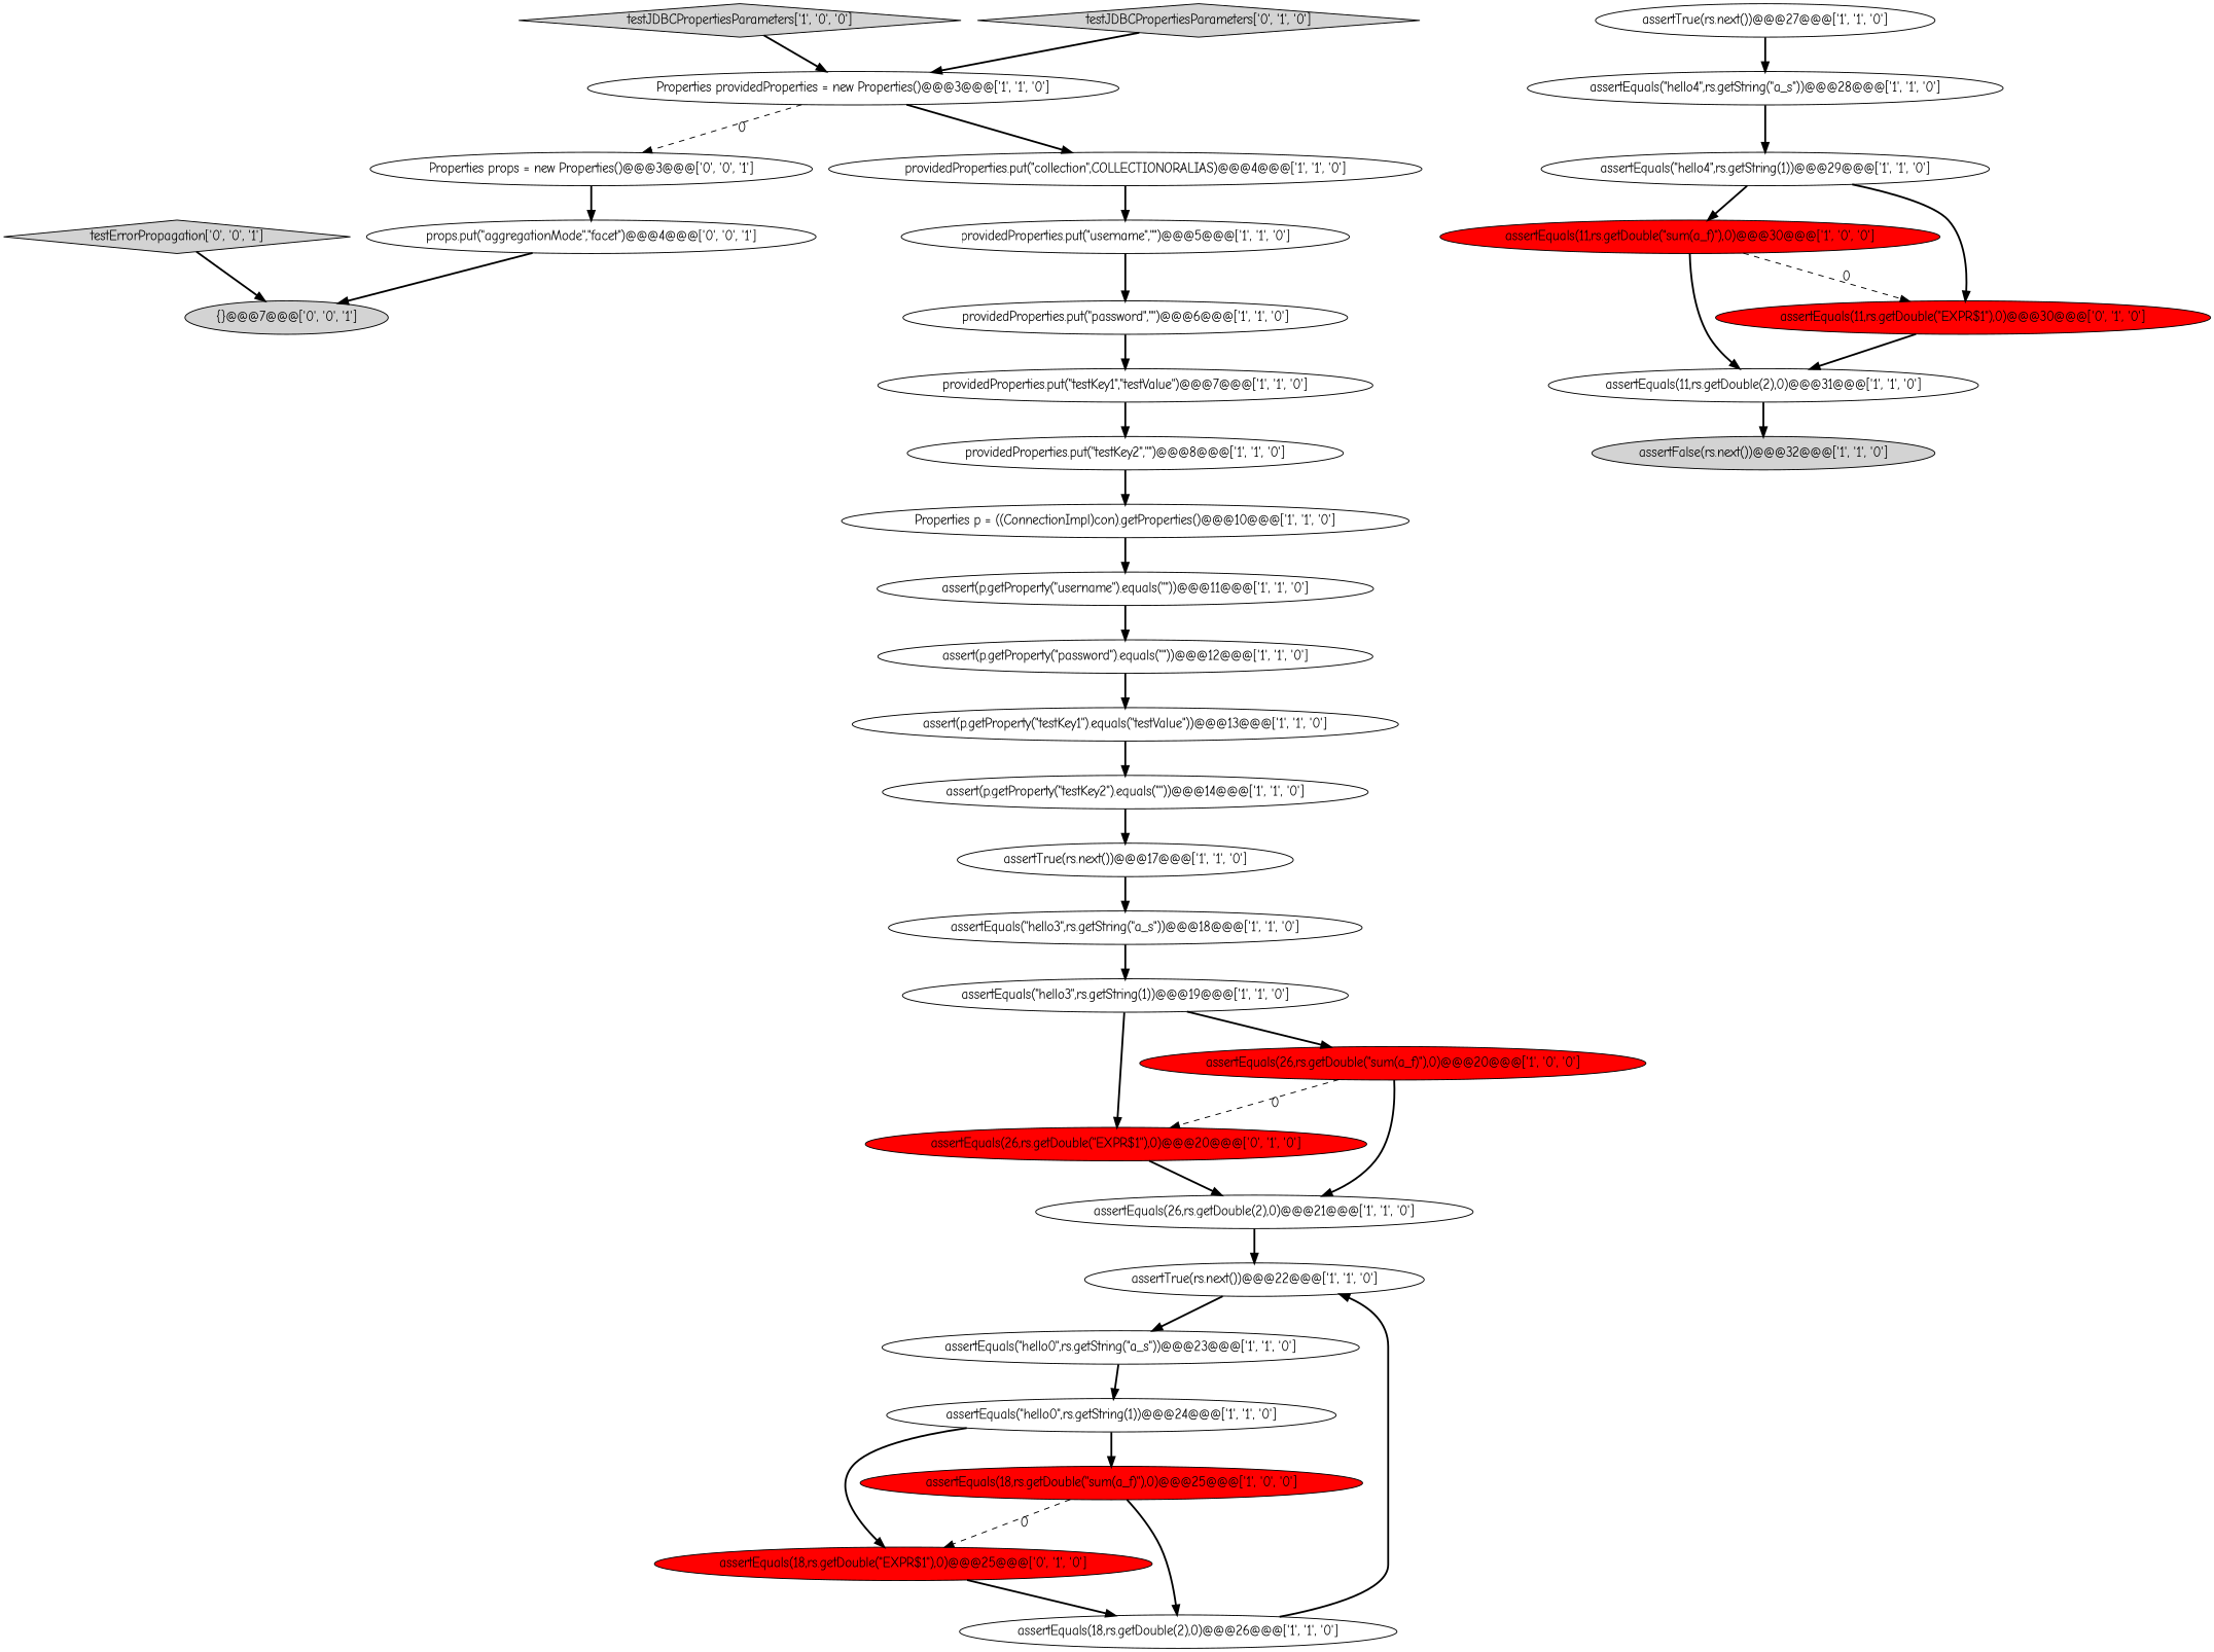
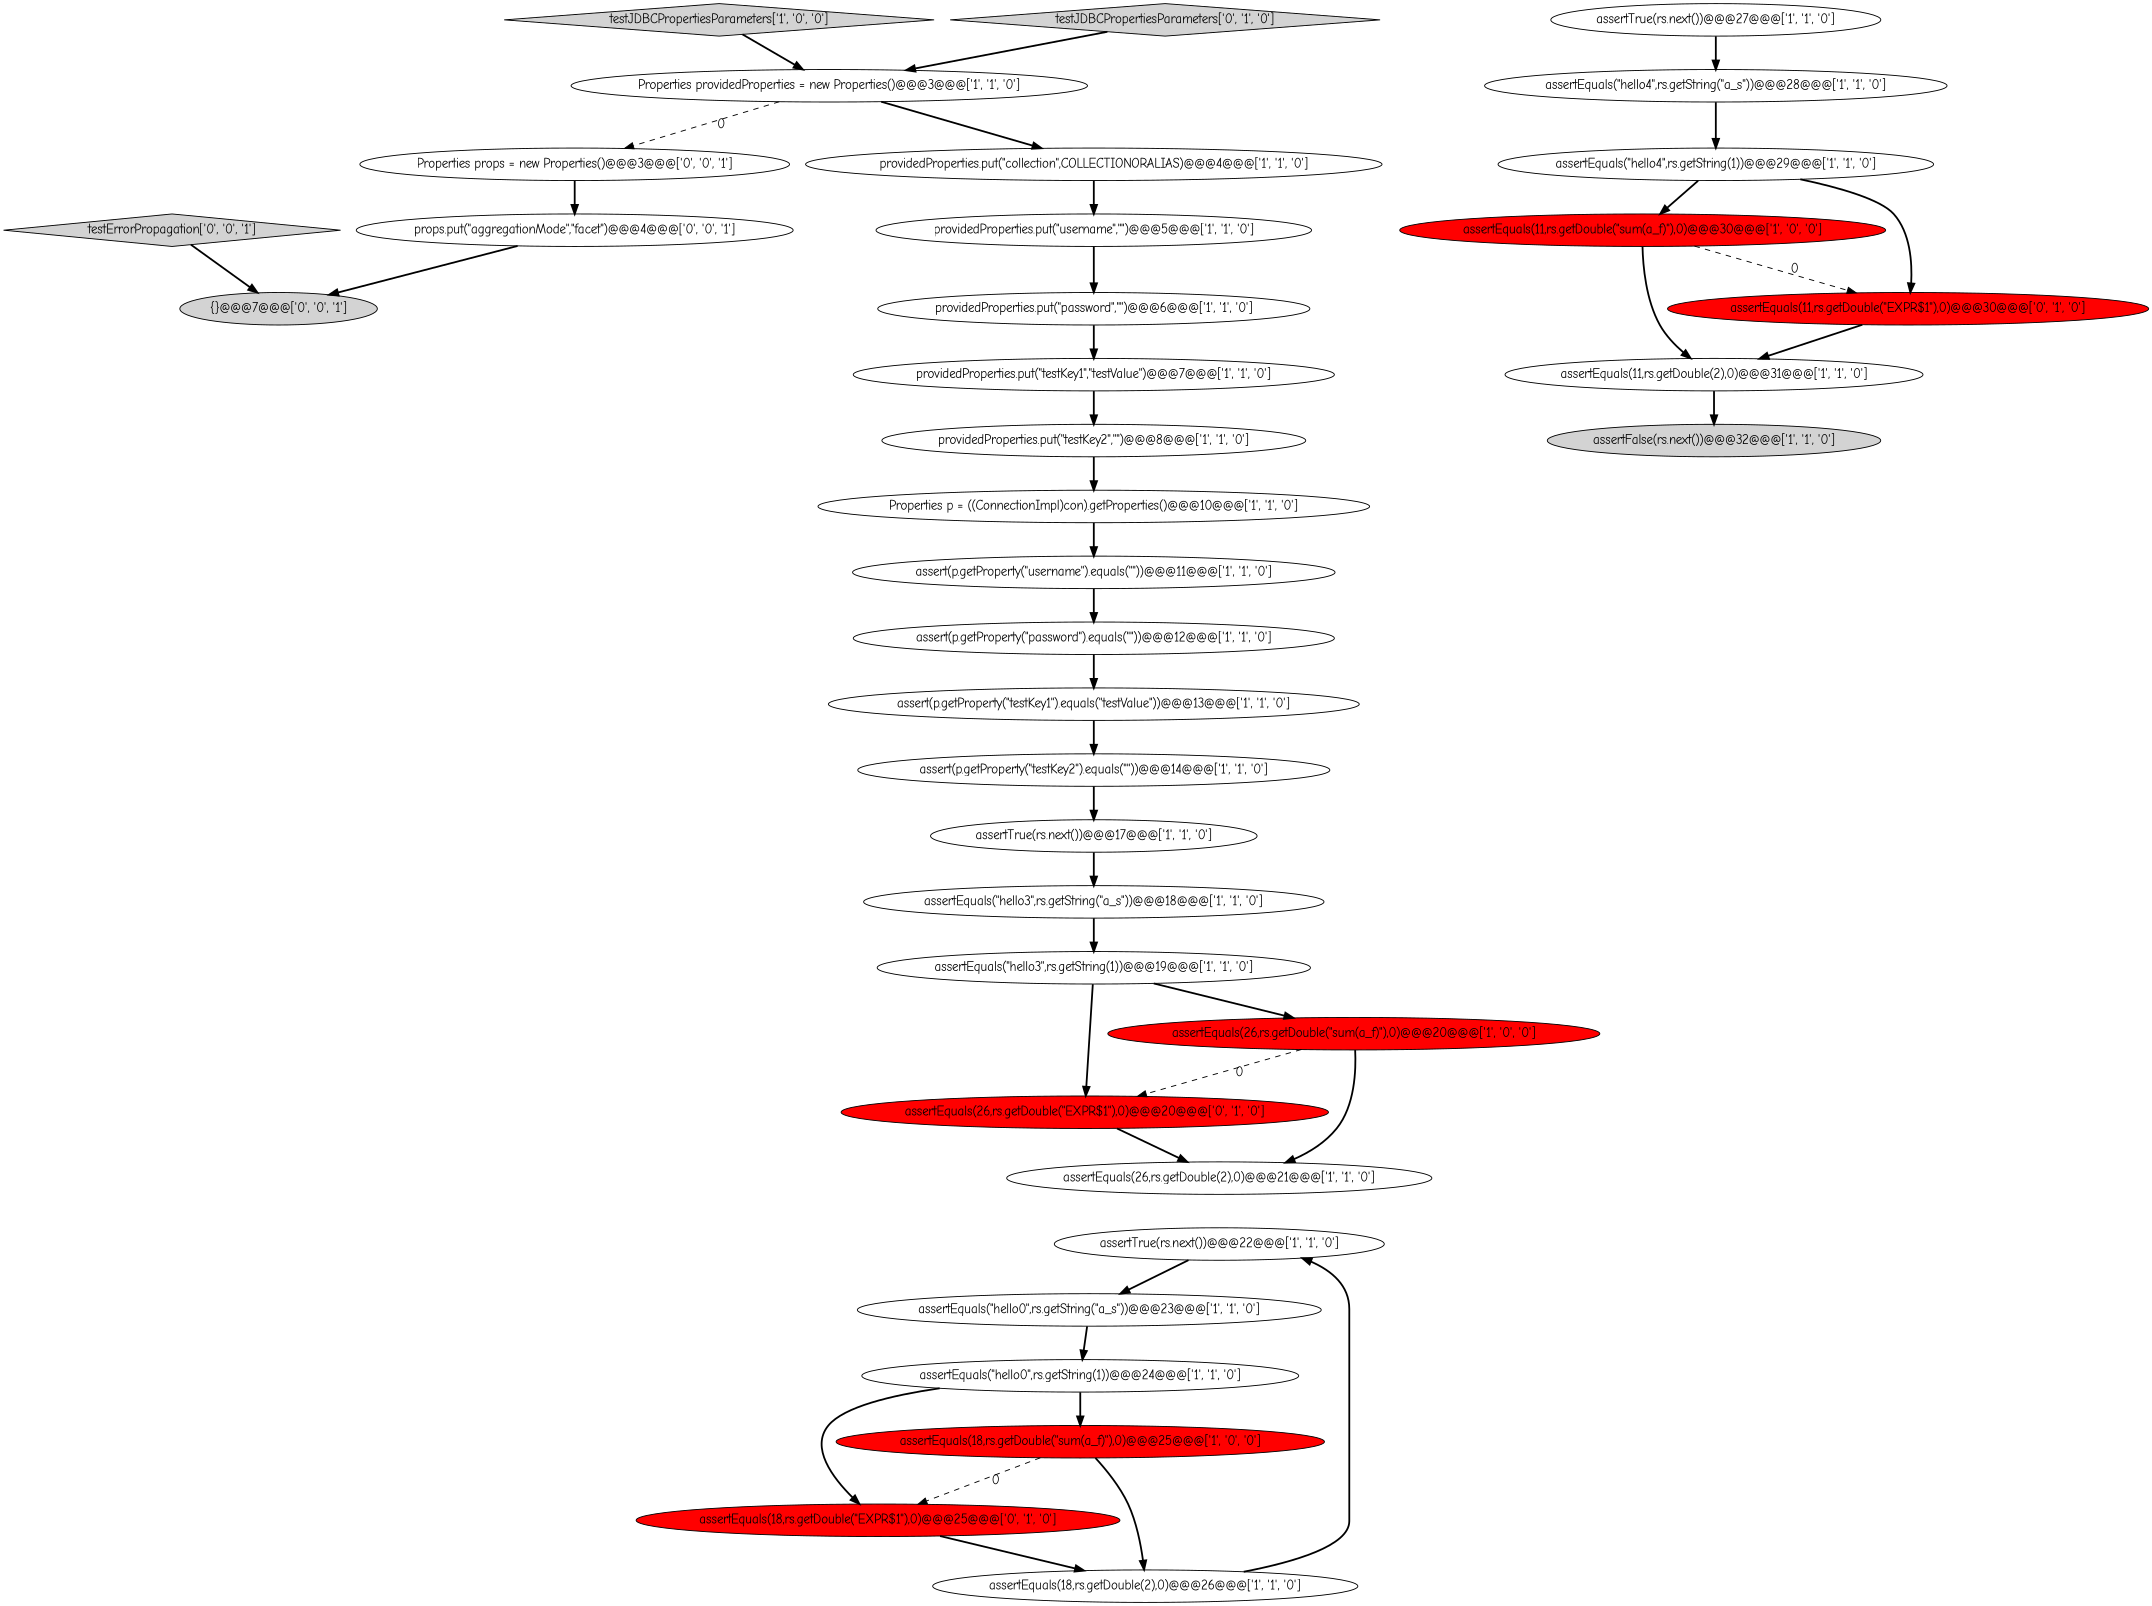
  digraph {
    fontname="Comic Neue"
    node [fillcolor=white fontname="Comic Neue" shape=ellipse style=filled]
    edge [fontname="Comic Neue" style=bold]
    n1 [label="assertTrue(rs.next())@@@22@@@['1', '1', '0']"]
    n2 [label="assertEquals(\"hello0\",rs.getString(\"a_s\"))@@@23@@@['1', '1', '0']"]
    n3 [label="assertEquals(\"hello0\",rs.getString(1))@@@24@@@['1', '1', '0']"]
    n4 [fillcolor=lightgray label="{}@@@7@@@['0', '0', '1']"]
    n5 [label="assert(p.getProperty(\"testKey2\").equals(\"\"))@@@14@@@['1', '1', '0']"]
    n6 [label="assertTrue(rs.next())@@@17@@@['1', '1', '0']"]
    n7 [label="assertEquals(\"hello3\",rs.getString(\"a_s\"))@@@18@@@['1', '1', '0']"]
    n8 [label="assertEquals(11,rs.getDouble(2),0)@@@31@@@['1', '1', '0']"]
    n9 [fillcolor=lightgray label="assertFalse(rs.next())@@@32@@@['1', '1', '0']"]
    n10 [label="assertEquals(18,rs.getDouble(2),0)@@@26@@@['1', '1', '0']"]
    n11 [label="assertTrue(rs.next())@@@27@@@['1', '1', '0']"]
    n12 [label="assertEquals(\"hello4\",rs.getString(\"a_s\"))@@@28@@@['1', '1', '0']"]
    n13 [label="assert(p.getProperty(\"testKey1\").equals(\"testValue\"))@@@13@@@['1', '1', '0']"]
    n14 [label="assertEquals(\"hello3\",rs.getString(1))@@@19@@@['1', '1', '0']"]
    n15 [fillcolor=red label="assertEquals(26,rs.getDouble(\"EXPR$1\"),0)@@@20@@@['0', '1', '0']"]
    n16 [fillcolor=red label="assertEquals(26,rs.getDouble(\"sum(a_f)\"),0)@@@20@@@['1', '0', '0']"]
    n17 [label="Properties p = ((ConnectionImpl)con).getProperties()@@@10@@@['1', '1', '0']"]
    n18 [label="assert(p.getProperty(\"username\").equals(\"\"))@@@11@@@['1', '1', '0']"]
    n19 [label="assert(p.getProperty(\"password\").equals(\"\"))@@@12@@@['1', '1', '0']"]
    n20 [fillcolor=red label="assertEquals(18,rs.getDouble(\"EXPR$1\"),0)@@@25@@@['0', '1', '0']"]
    n21 [label="Properties props = new Properties()@@@3@@@['0', '0', '1']"]
    n22 [label="props.put(\"aggregationMode\",\"facet\")@@@4@@@['0', '0', '1']"]
    n23 [label="assertEquals(\"hello4\",rs.getString(1))@@@29@@@['1', '1', '0']"]
    n24 [label="Properties providedProperties = new Properties()@@@3@@@['1', '1', '0']"]
    n25 [label="providedProperties.put(\"collection\",COLLECTIONORALIAS)@@@4@@@['1', '1', '0']"]
    n26 [label="providedProperties.put(\"username\",\"\")@@@5@@@['1', '1', '0']"]
    n27 [fillcolor=red label="assertEquals(18,rs.getDouble(\"sum(a_f)\"),0)@@@25@@@['1', '0', '0']"]
    n28 [label="assertEquals(26,rs.getDouble(2),0)@@@21@@@['1', '1', '0']"]
    n29 [label="providedProperties.put(\"password\",\"\")@@@6@@@['1', '1', '0']"]
    n30 [label="providedProperties.put(\"testKey1\",\"testValue\")@@@7@@@['1', '1', '0']"]
    n31 [label="providedProperties.put(\"testKey2\",\"\")@@@8@@@['1', '1', '0']"]
    n32 [fillcolor=lightgray label="testJDBCPropertiesParameters['1', '0', '0']" shape=diamond]
    n33 [fillcolor=red label="assertEquals(11,rs.getDouble(\"sum(a_f)\"),0)@@@30@@@['1', '0', '0']"]
    n34 [fillcolor=red label="assertEquals(11,rs.getDouble(\"EXPR$1\"),0)@@@30@@@['0', '1', '0']"]
    n35 [fillcolor=lightgray label="testErrorPropagation['0', '0', '1']" shape=diamond]
    n36 [fillcolor=lightgray label="testJDBCPropertiesParameters['0', '1', '0']" shape=diamond]
    n1 -> n2
    n2 -> n3
    n3 -> n20
    n3 -> n27
    n5 -> n6
    n6 -> n7
    n7 -> n14
    n8 -> n9
    n10 -> n1
    n11 -> n12
    n12 -> n23
    n13 -> n5
    n14 -> n15
    n14 -> n16
    n15 -> n28
    n16 -> n15 [label=0 style=dashed]
    n16 -> n28
    n17 -> n18
    n18 -> n19
    n19 -> n13
    n20 -> n10
    n21 -> n22
    n22 -> n4
    n23 -> n33
    n23 -> n34
    n24 -> n21 [label=0 style=dashed]
    n24 -> n25
    n25 -> n26
    n26 -> n29
    n27 -> n10
    n27 -> n20 [label=0 style=dashed]
-   n28 -> n1
    n29 -> n30
    n30 -> n31
    n31 -> n17
    n32 -> n24
    n33 -> n8
    n33 -> n34 [label=0 style=dashed]
    n34 -> n8
    n35 -> n4
    n36 -> n24
  }
